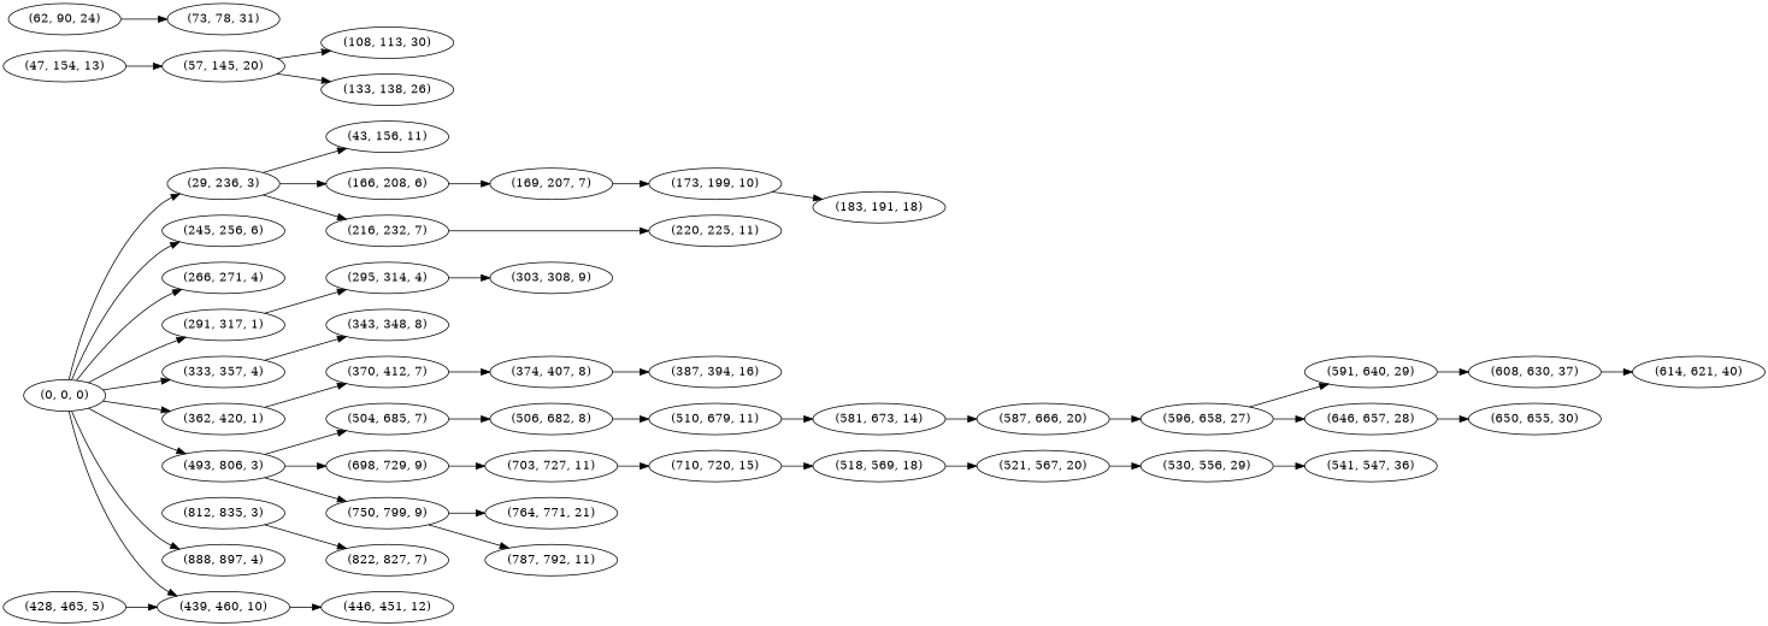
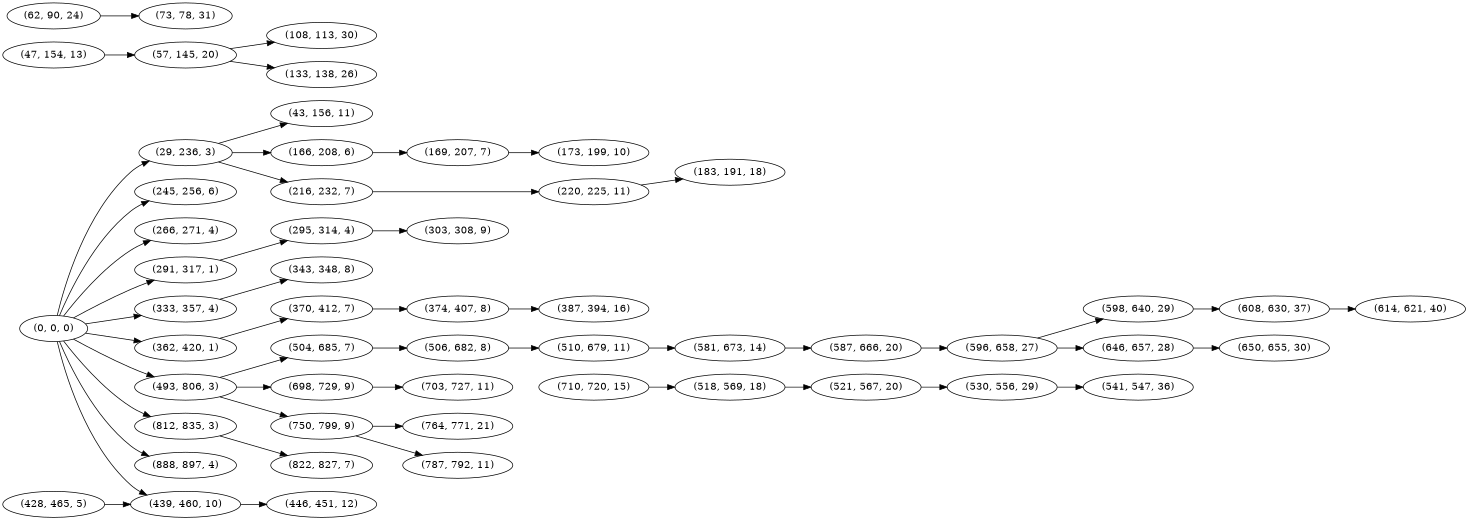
  digraph {
    rankdir=LR
    "(0, 0, 0)"
    "(29, 236, 3)"
    "(245, 256, 6)"
    "(266, 271, 4)"
    "(291, 317, 1)"
    "(333, 357, 4)"
    "(362, 420, 1)"
    "(493, 806, 3)"
    "(812, 835, 3)"
    "(888, 897, 4)"
    "(439, 460, 10)"
    "(43, 156, 11)"
    "(166, 208, 6)"
    "(216, 232, 7)"
    "(295, 314, 4)"
    "(343, 348, 8)"
    "(370, 412, 7)"
    "(428, 465, 5)"
    "(504, 685, 7)"
    "(698, 729, 9)"
    "(750, 799, 9)"
    "(822, 827, 7)"
    "(169, 207, 7)"
    "(220, 225, 11)"
    "(47, 154, 13)"
    "(57, 145, 20)"
    "(108, 113, 30)"
    "(133, 138, 26)"
    "(62, 90, 24)"
    "(73, 78, 31)"
    "(173, 199, 10)"
    "(183, 191, 18)"
    "(303, 308, 9)"
    "(374, 407, 8)"
    "(387, 394, 16)"
    "(446, 451, 12)"
    "(506, 682, 8)"
    "(703, 727, 11)"
    "(764, 771, 21)"
    "(787, 792, 11)"
    "(510, 679, 11)"
    "(581, 673, 14)"
    "(518, 569, 18)"
    "(521, 567, 20)"
    "(587, 666, 20)"
    "(530, 556, 29)"
    "(541, 547, 36)"
    "(596, 658, 27)"
-   "(598, 640, 29)" [label="(591, 640, 29)"]
+   "(598, 640, 29)"
    "(646, 657, 28)"
    "(608, 630, 37)"
    "(650, 655, 30)"
    "(614, 621, 40)"
    "(710, 720, 15)"
    "(0, 0, 0)" -> "(29, 236, 3)"
    "(0, 0, 0)" -> "(245, 256, 6)"
    "(0, 0, 0)" -> "(266, 271, 4)"
    "(0, 0, 0)" -> "(291, 317, 1)"
    "(0, 0, 0)" -> "(333, 357, 4)"
    "(0, 0, 0)" -> "(362, 420, 1)"
    "(0, 0, 0)" -> "(493, 806, 3)"
+   "(0, 0, 0)" -> "(812, 835, 3)"
    "(0, 0, 0)" -> "(888, 897, 4)"
    "(0, 0, 0)" -> "(439, 460, 10)"
    "(29, 236, 3)" -> "(43, 156, 11)"
    "(29, 236, 3)" -> "(166, 208, 6)"
    "(29, 236, 3)" -> "(216, 232, 7)"
    "(291, 317, 1)" -> "(295, 314, 4)"
    "(333, 357, 4)" -> "(343, 348, 8)"
    "(362, 420, 1)" -> "(370, 412, 7)"
    "(493, 806, 3)" -> "(504, 685, 7)"
    "(493, 806, 3)" -> "(698, 729, 9)"
    "(493, 806, 3)" -> "(750, 799, 9)"
    "(812, 835, 3)" -> "(822, 827, 7)"
    "(439, 460, 10)" -> "(446, 451, 12)"
    "(166, 208, 6)" -> "(169, 207, 7)"
    "(216, 232, 7)" -> "(220, 225, 11)"
    "(295, 314, 4)" -> "(303, 308, 9)"
    "(370, 412, 7)" -> "(374, 407, 8)"
    "(428, 465, 5)" -> "(439, 460, 10)"
    "(504, 685, 7)" -> "(506, 682, 8)"
    "(698, 729, 9)" -> "(703, 727, 11)"
    "(750, 799, 9)" -> "(764, 771, 21)"
    "(750, 799, 9)" -> "(787, 792, 11)"
    "(169, 207, 7)" -> "(173, 199, 10)"
    "(47, 154, 13)" -> "(57, 145, 20)"
    "(57, 145, 20)" -> "(108, 113, 30)"
    "(57, 145, 20)" -> "(133, 138, 26)"
    "(62, 90, 24)" -> "(73, 78, 31)"
-   "(173, 199, 10)" -> "(183, 191, 18)"
+   "(220, 225, 11)" -> "(183, 191, 18)"
    "(374, 407, 8)" -> "(387, 394, 16)"
    "(506, 682, 8)" -> "(510, 679, 11)"
-   "(703, 727, 11)" -> "(710, 720, 15)"
    "(510, 679, 11)" -> "(581, 673, 14)"
    "(581, 673, 14)" -> "(587, 666, 20)"
    "(518, 569, 18)" -> "(521, 567, 20)"
    "(521, 567, 20)" -> "(530, 556, 29)"
    "(587, 666, 20)" -> "(596, 658, 27)"
    "(530, 556, 29)" -> "(541, 547, 36)"
    "(596, 658, 27)" -> "(598, 640, 29)"
    "(596, 658, 27)" -> "(646, 657, 28)"
    "(598, 640, 29)" -> "(608, 630, 37)"
    "(646, 657, 28)" -> "(650, 655, 30)"
    "(608, 630, 37)" -> "(614, 621, 40)"
    "(710, 720, 15)" -> "(518, 569, 18)"
  }
